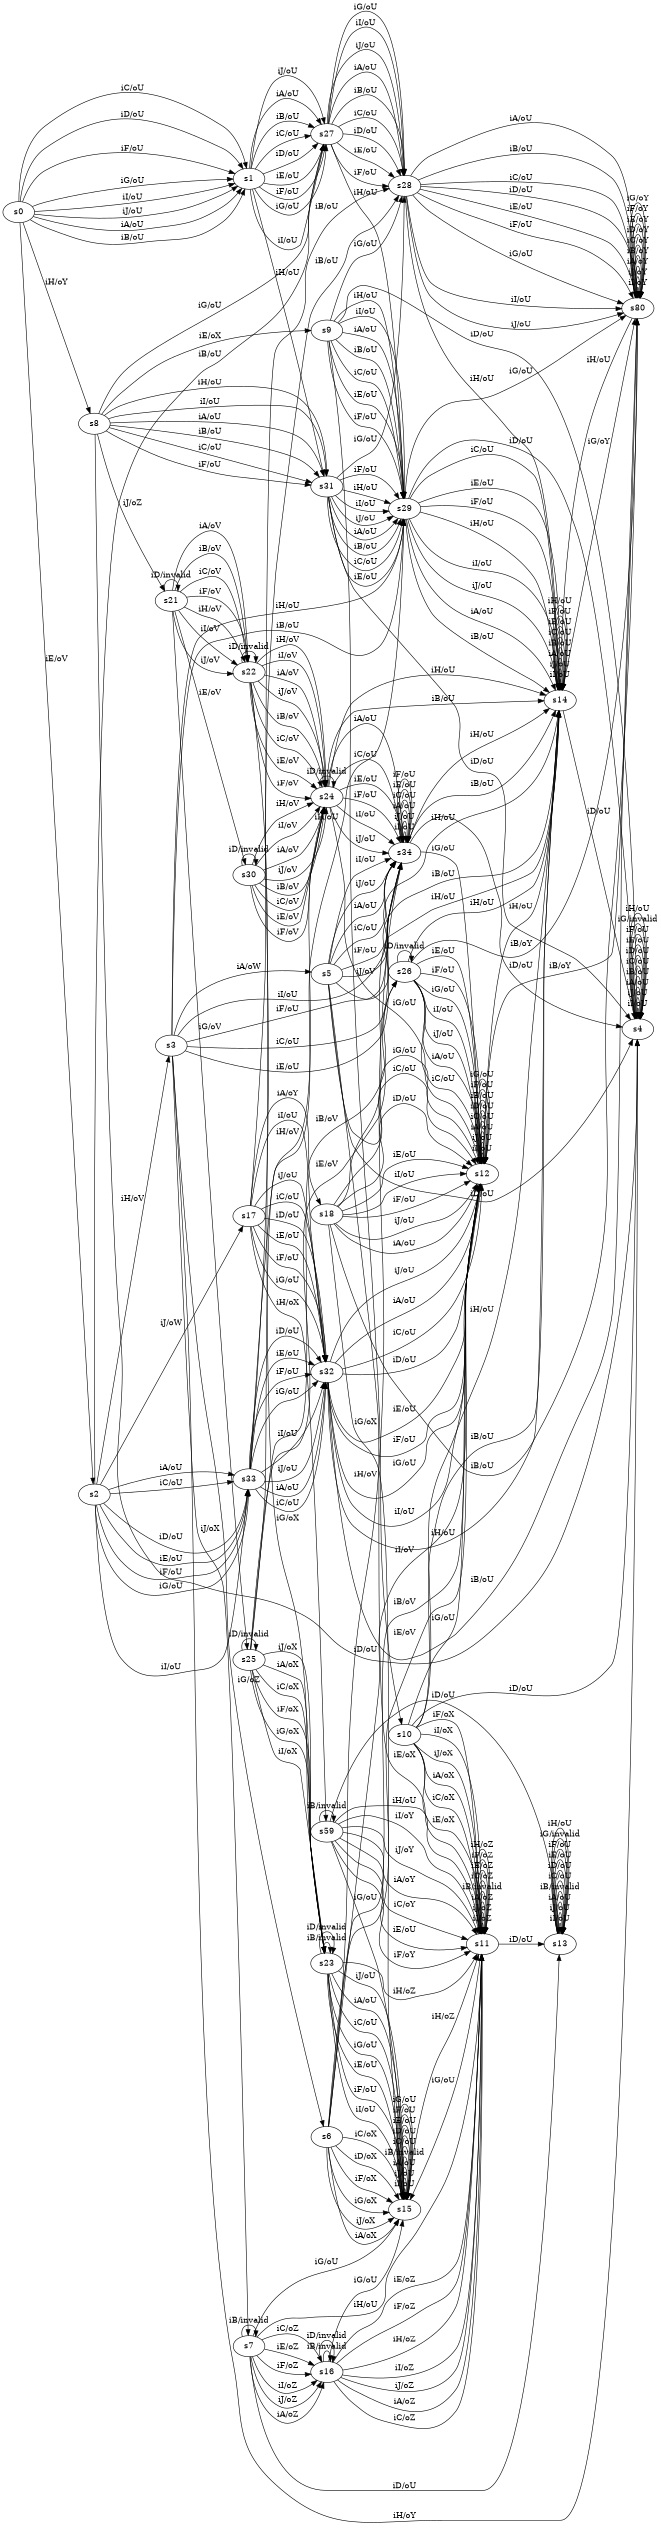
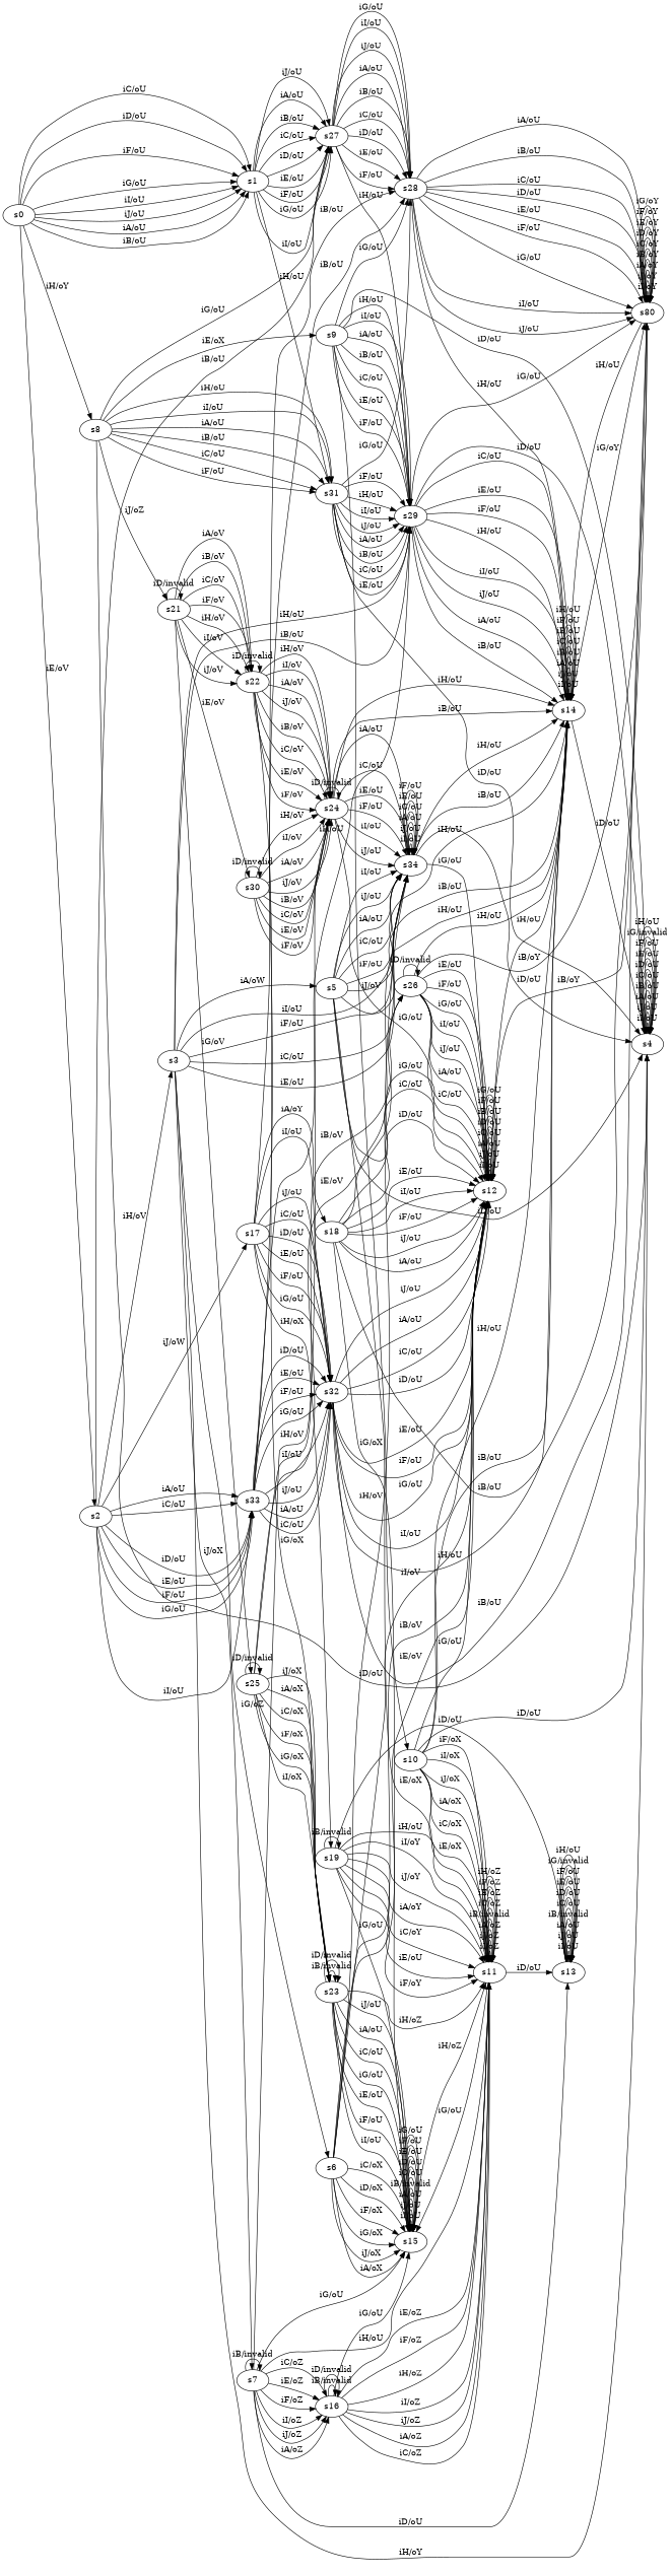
  digraph {
    rankdir=LR
    node [color=black]
    edge [color=black]
    s0
    s1
    s2
    s8
    s27
    s31
    s33
    s17
    s3
    s21
    s4
    s9
    s29
    s28
    s32
    s18
-   s19 [label=s59]
+   s19
    s34
    s7
    s5
    s6
    s22
    s30
    s25
    s10
    s14
    n27 [label=s80]
    s24
    s23
    s26
    s11
    s12
    s15
    s13
    s16
    s0 -> s1 [label="iI/oU"]
    s0 -> s1 [label="iJ/oU"]
    s0 -> s1 [label="iA/oU"]
    s0 -> s1 [label="iB/oU"]
    s0 -> s1 [label="iC/oU"]
    s0 -> s1 [label="iD/oU"]
    s0 -> s1 [label="iF/oU"]
    s0 -> s1 [label="iG/oU"]
    s0 -> s2 [label="iE/oV"]
    s0 -> s8 [label="iH/oY"]
    s1 -> s27 [label="iI/oU"]
    s1 -> s27 [label="iJ/oU"]
    s1 -> s27 [label="iA/oU"]
    s1 -> s27 [label="iB/oU"]
    s1 -> s27 [label="iC/oU"]
    s1 -> s27 [label="iD/oU"]
    s1 -> s27 [label="iE/oU"]
    s1 -> s27 [label="iF/oU"]
    s1 -> s27 [label="iG/oU"]
    s1 -> s31 [label="iH/oU"]
    s2 -> s27 [label="iB/oU"]
    s2 -> s33 [label="iI/oU"]
    s2 -> s33 [label="iA/oU"]
    s2 -> s33 [label="iC/oU"]
    s2 -> s33 [label="iD/oU"]
    s2 -> s33 [label="iE/oU"]
    s2 -> s33 [label="iF/oU"]
    s2 -> s33 [label="iG/oU"]
    s2 -> s17 [label="iJ/oW"]
    s2 -> s3 [label="iH/oV"]
    s8 -> s27 [label="iG/oU"]
    s8 -> s31 [label="iI/oU"]
    s8 -> s31 [label="iA/oU"]
    s8 -> s31 [label="iB/oU"]
    s8 -> s31 [label="iC/oU"]
    s8 -> s31 [label="iF/oU"]
    s8 -> s31 [label="iH/oU"]
    s8 -> s21 [label="iJ/oZ"]
    s8 -> s4 [label="iD/oU"]
    s8 -> s9 [label="iE/oX"]
    s27 -> s29 [label="iH/oU"]
    s27 -> s28 [label="iI/oU"]
    s27 -> s28 [label="iJ/oU"]
    s27 -> s28 [label="iA/oU"]
    s27 -> s28 [label="iB/oU"]
    s27 -> s28 [label="iC/oU"]
    s27 -> s28 [label="iD/oU"]
    s27 -> s28 [label="iE/oU"]
    s27 -> s28 [label="iF/oU"]
    s27 -> s28 [label="iG/oU"]
    s31 -> s4 [label="iD/oU"]
    s31 -> s29 [label="iI/oU"]
    s31 -> s29 [label="iJ/oU"]
    s31 -> s29 [label="iA/oU"]
    s31 -> s29 [label="iB/oU"]
    s31 -> s29 [label="iC/oU"]
    s31 -> s29 [label="iE/oU"]
    s31 -> s29 [label="iF/oU"]
    s31 -> s29 [label="iH/oU"]
    s31 -> s28 [label="iG/oU"]
    s33 -> s29 [label="iH/oU"]
    s33 -> s28 [label="iB/oU"]
    s33 -> s32 [label="iI/oU"]
    s33 -> s32 [label="iJ/oU"]
    s33 -> s32 [label="iA/oU"]
    s33 -> s32 [label="iC/oU"]
    s33 -> s32 [label="iD/oU"]
    s33 -> s32 [label="iE/oU"]
    s33 -> s32 [label="iF/oU"]
    s33 -> s32 [label="iG/oU"]
    s17 -> s28 [label="iB/oU"]
    s17 -> s32 [label="iI/oU"]
    s17 -> s32 [label="iJ/oU"]
    s17 -> s32 [label="iC/oU"]
    s17 -> s32 [label="iD/oU"]
    s17 -> s32 [label="iE/oU"]
    s17 -> s32 [label="iF/oU"]
    s17 -> s32 [label="iG/oU"]
    s17 -> s18 [label="iA/oY"]
    s17 -> s19 [label="iH/oX"]
    s3 -> s4 [label="iH/oY"]
    s3 -> s29 [label="iB/oU"]
    s3 -> s29 [label="iH/oU"]
    s3 -> s34 [label="iI/oU"]
    s3 -> s34 [label="iC/oU"]
    s3 -> s34 [label="iE/oU"]
    s3 -> s34 [label="iF/oU"]
    s3 -> s7 [label="iJ/oX"]
    s3 -> s5 [label="iA/oW"]
    s3 -> s6 [label="iG/oZ"]
    s21 -> s21 [label="iD/invalid"]
    s21 -> s22 [label="iI/oV"]
    s21 -> s22 [label="iJ/oV"]
    s21 -> s22 [label="iA/oV"]
    s21 -> s22 [label="iB/oV"]
    s21 -> s22 [label="iC/oV"]
    s21 -> s22 [label="iF/oV"]
    s21 -> s22 [label="iH/oV"]
    s21 -> s30 [label="iE/oV"]
    s21 -> s25 [label="iG/oV"]
    s4 -> s4 [label="iI/oU"]
    s4 -> s4 [label="iJ/oU"]
    s4 -> s4 [label="iA/oU"]
    s4 -> s4 [label="iB/oU"]
    s4 -> s4 [label="iC/oU"]
    s4 -> s4 [label="iD/oU"]
    s4 -> s4 [label="iE/oU"]
    s4 -> s4 [label="iF/oU"]
    s4 -> s4 [label="iG/invalid"]
    s4 -> s4 [label="iH/oU"]
    s9 -> s4 [label="iD/oU"]
    s9 -> s29 [label="iI/oU"]
    s9 -> s29 [label="iA/oU"]
    s9 -> s29 [label="iB/oU"]
    s9 -> s29 [label="iC/oU"]
    s9 -> s29 [label="iE/oU"]
    s9 -> s29 [label="iF/oU"]
    s9 -> s29 [label="iH/oU"]
    s9 -> s28 [label="iG/oU"]
    s9 -> s10 [label="iJ/oV"]
    s29 -> s4 [label="iD/oU"]
    s29 -> s14 [label="iI/oU"]
    s29 -> s14 [label="iJ/oU"]
    s29 -> s14 [label="iA/oU"]
    s29 -> s14 [label="iB/oU"]
    s29 -> s14 [label="iC/oU"]
    s29 -> s14 [label="iE/oU"]
    s29 -> s14 [label="iF/oU"]
    s29 -> s14 [label="iH/oU"]
    s29 -> n27 [label="iG/oU"]
    s28 -> s14 [label="iH/oU"]
    s28 -> n27 [label="iI/oU"]
    s28 -> n27 [label="iJ/oU"]
    s28 -> n27 [label="iA/oU"]
    s28 -> n27 [label="iB/oU"]
    s28 -> n27 [label="iC/oU"]
    s28 -> n27 [label="iD/oU"]
    s28 -> n27 [label="iE/oU"]
    s28 -> n27 [label="iF/oU"]
    s28 -> n27 [label="iG/oU"]
    s32 -> s14 [label="iH/oU"]
    s32 -> n27 [label="iB/oU"]
    s32 -> s12 [label="iI/oU"]
    s32 -> s12 [label="iJ/oU"]
    s32 -> s12 [label="iA/oU"]
    s32 -> s12 [label="iC/oU"]
    s32 -> s12 [label="iD/oU"]
    s32 -> s12 [label="iE/oU"]
    s32 -> s12 [label="iF/oU"]
    s32 -> s12 [label="iG/oU"]
    s18 -> s14 [label="iH/oU"]
    s18 -> n27 [label="iB/oU"]
    s18 -> s12 [label="iI/oU"]
    s18 -> s12 [label="iJ/oU"]
    s18 -> s12 [label="iA/oU"]
    s18 -> s12 [label="iC/oU"]
    s18 -> s12 [label="iD/oU"]
    s18 -> s12 [label="iE/oU"]
    s18 -> s12 [label="iF/oU"]
    s18 -> s15 [label="iG/oX"]
    s19 -> s19 [label="iB/invalid"]
    s19 -> s11 [label="iI/oY"]
    s19 -> s11 [label="iJ/oY"]
    s19 -> s11 [label="iA/oY"]
    s19 -> s11 [label="iC/oY"]
    s19 -> s11 [label="iE/oU"]
    s19 -> s11 [label="iF/oY"]
    s19 -> s11 [label="iH/oU"]
    s19 -> s15 [label="iG/oU"]
    s19 -> s13 [label="iD/oU"]
    s34 -> s4 [label="iD/oU"]
    s34 -> s34 [label="iI/oU"]
    s34 -> s34 [label="iJ/oU"]
    s34 -> s34 [label="iA/oU"]
    s34 -> s34 [label="iC/oU"]
    s34 -> s34 [label="iE/oU"]
    s34 -> s34 [label="iF/oU"]
    s34 -> s14 [label="iB/oU"]
    s34 -> s14 [label="iH/oU"]
    s34 -> s12 [label="iG/oU"]
    s7 -> s7 [label="iB/invalid"]
    s7 -> s11 [label="iH/oU"]
    s7 -> s15 [label="iG/oU"]
    s7 -> s13 [label="iD/oU"]
    s7 -> s16 [label="iI/oZ"]
    s7 -> s16 [label="iJ/oZ"]
    s7 -> s16 [label="iA/oZ"]
    s7 -> s16 [label="iC/oZ"]
    s7 -> s16 [label="iE/oZ"]
    s7 -> s16 [label="iF/oZ"]
    s5 -> s4 [label="iD/oU"]
    s5 -> s34 [label="iI/oU"]
    s5 -> s34 [label="iJ/oU"]
    s5 -> s34 [label="iA/oU"]
    s5 -> s34 [label="iC/oU"]
    s5 -> s34 [label="iF/oU"]
    s5 -> s14 [label="iB/oU"]
    s5 -> s14 [label="iH/oU"]
    s5 -> s11 [label="iE/oX"]
    s5 -> s12 [label="iG/oU"]
    s6 -> s34 [label="iH/oV"]
    s6 -> s12 [label="iI/oV"]
    s6 -> s12 [label="iB/oV"]
    s6 -> s12 [label="iE/oV"]
    s6 -> s15 [label="iJ/oX"]
    s6 -> s15 [label="iA/oX"]
    s6 -> s15 [label="iC/oX"]
    s6 -> s15 [label="iD/oX"]
    s6 -> s15 [label="iF/oX"]
    s6 -> s15 [label="iG/oX"]
    s22 -> s22 [label="iD/invalid"]
    s22 -> s24 [label="iI/oV"]
    s22 -> s24 [label="iJ/oV"]
    s22 -> s24 [label="iA/oV"]
    s22 -> s24 [label="iB/oV"]
    s22 -> s24 [label="iC/oV"]
    s22 -> s24 [label="iE/oV"]
    s22 -> s24 [label="iF/oV"]
    s22 -> s24 [label="iH/oV"]
    s22 -> s23 [label="iG/oX"]
    s30 -> s30 [label="iD/invalid"]
    s30 -> s24 [label="iI/oV"]
    s30 -> s24 [label="iJ/oV"]
    s30 -> s24 [label="iA/oV"]
    s30 -> s24 [label="iB/oV"]
    s30 -> s24 [label="iC/oV"]
    s30 -> s24 [label="iE/oV"]
    s30 -> s24 [label="iF/oV"]
    s30 -> s24 [label="iH/oV"]
    s25 -> s25 [label="iD/invalid"]
-   s25 -> s24 [label="iH/oV"]
+   s7 -> s24 [label="iH/oV"]
    s25 -> s23 [label="iI/oX"]
    s25 -> s23 [label="iJ/oX"]
    s25 -> s23 [label="iA/oX"]
    s25 -> s23 [label="iC/oX"]
    s25 -> s23 [label="iF/oX"]
    s25 -> s23 [label="iG/oX"]
    s25 -> s26 [label="iB/oV"]
    s25 -> s26 [label="iE/oV"]
    s10 -> s4 [label="iD/oU"]
    s10 -> s14 [label="iB/oU"]
    s10 -> s14 [label="iH/oU"]
    s10 -> s11 [label="iI/oX"]
    s10 -> s11 [label="iJ/oX"]
    s10 -> s11 [label="iA/oX"]
    s10 -> s11 [label="iC/oX"]
    s10 -> s11 [label="iE/oX"]
    s10 -> s11 [label="iF/oX"]
    s10 -> s12 [label="iG/oU"]
    s14 -> s4 [label="iD/oU"]
    s14 -> s14 [label="iI/oU"]
    s14 -> s14 [label="iJ/oU"]
    s14 -> s14 [label="iA/oU"]
    s14 -> s14 [label="iB/oU"]
    s14 -> s14 [label="iC/oU"]
    s14 -> s14 [label="iE/oU"]
    s14 -> s14 [label="iF/oU"]
    s14 -> s14 [label="iH/oU"]
    s14 -> n27 [label="iG/oY"]
    n27 -> s14 [label="iH/oU"]
    n27 -> n27 [label="iI/oY"]
    n27 -> n27 [label="iJ/oY"]
    n27 -> n27 [label="iA/oY"]
    n27 -> n27 [label="iB/oY"]
    n27 -> n27 [label="iC/oY"]
    n27 -> n27 [label="iD/oY"]
    n27 -> n27 [label="iE/oY"]
    n27 -> n27 [label="iF/oY"]
    n27 -> n27 [label="iG/oY"]
    s24 -> s34 [label="iI/oU"]
    s24 -> s34 [label="iJ/oU"]
    s24 -> s34 [label="iA/oU"]
    s24 -> s34 [label="iC/oU"]
    s24 -> s34 [label="iE/oU"]
    s24 -> s34 [label="iF/oU"]
    s24 -> s14 [label="iB/oU"]
    s24 -> s14 [label="iH/oU"]
    s24 -> s24 [label="iD/invalid"]
    s24 -> s12 [label="iG/oU"]
    s23 -> s23 [label="iB/invalid"]
    s23 -> s23 [label="iD/invalid"]
    s23 -> s11 [label="iH/oZ"]
    s23 -> s15 [label="iI/oU"]
    s23 -> s15 [label="iJ/oU"]
    s23 -> s15 [label="iA/oU"]
    s23 -> s15 [label="iC/oU"]
    s23 -> s15 [label="iE/oU"]
    s23 -> s15 [label="iF/oU"]
    s23 -> s15 [label="iG/oU"]
    s26 -> s14 [label="iH/oU"]
    s26 -> n27 [label="iB/oY"]
    s26 -> s26 [label="iD/invalid"]
    s26 -> s12 [label="iI/oU"]
    s26 -> s12 [label="iJ/oU"]
    s26 -> s12 [label="iA/oU"]
    s26 -> s12 [label="iC/oU"]
    s26 -> s12 [label="iE/oU"]
    s26 -> s12 [label="iF/oU"]
    s26 -> s12 [label="iG/oU"]
    s11 -> s11 [label="iI/oZ"]
    s11 -> s11 [label="iJ/oZ"]
    s11 -> s11 [label="iA/oZ"]
    s11 -> s11 [label="iB/invalid"]
    s11 -> s11 [label="iC/oZ"]
    s11 -> s11 [label="iE/oZ"]
    s11 -> s11 [label="iF/oZ"]
    s11 -> s11 [label="iH/oZ"]
    s11 -> s15 [label="iG/oU"]
    s11 -> s13 [label="iD/oU"]
    s12 -> s14 [label="iH/oU"]
    s12 -> n27 [label="iB/oY"]
    s12 -> s12 [label="iI/oU"]
    s12 -> s12 [label="iJ/oU"]
    s12 -> s12 [label="iA/oU"]
    s12 -> s12 [label="iC/oU"]
    s12 -> s12 [label="iD/oU"]
    s12 -> s12 [label="iE/oU"]
    s12 -> s12 [label="iF/oU"]
    s12 -> s12 [label="iG/oU"]
    s15 -> s11 [label="iH/oZ"]
    s15 -> s15 [label="iI/oU"]
    s15 -> s15 [label="iJ/oU"]
    s15 -> s15 [label="iA/oU"]
    s15 -> s15 [label="iB/invalid"]
    s15 -> s15 [label="iC/oU"]
    s15 -> s15 [label="iD/oU"]
    s15 -> s15 [label="iE/oU"]
    s15 -> s15 [label="iF/oU"]
    s15 -> s15 [label="iG/oU"]
    s13 -> s13 [label="iI/oU"]
    s13 -> s13 [label="iJ/oU"]
    s13 -> s13 [label="iA/oU"]
    s13 -> s13 [label="iB/invalid"]
    s13 -> s13 [label="iC/oU"]
    s13 -> s13 [label="iD/oU"]
    s13 -> s13 [label="iE/oU"]
    s13 -> s13 [label="iF/oU"]
    s13 -> s13 [label="iG/invalid"]
    s13 -> s13 [label="iH/oU"]
    s16 -> s11 [label="iI/oZ"]
    s16 -> s11 [label="iJ/oZ"]
    s16 -> s11 [label="iA/oZ"]
    s16 -> s11 [label="iC/oZ"]
    s16 -> s11 [label="iE/oZ"]
    s16 -> s11 [label="iF/oZ"]
    s16 -> s11 [label="iH/oZ"]
    s16 -> s15 [label="iG/oU"]
    s16 -> s16 [label="iB/invalid"]
    s16 -> s16 [label="iD/invalid"]
  }
